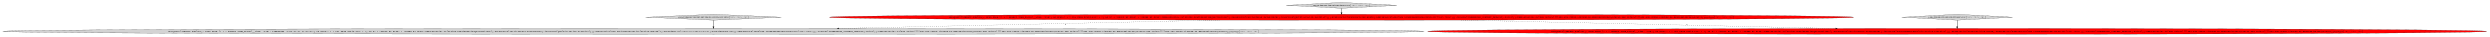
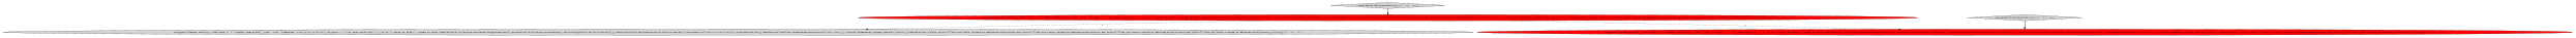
  digraph {
    fontname="Courier Prime"
    node [fillcolor=lightgray shape=diamond style=filled fontname="Courier Prime"]
    edge [style=bold fontname="Courier Prime"]
    n1 [label="testTimeseriesUsingTimeFloor['1', '0', '0']"]
    n2 [fillcolor=red label="testQuery(\"SELECT SUM(cnt), gran FROM (\" + \" SELECT TIME_FLOOR(__time, 'P1M') AS gran,\" + \" cnt FROM druid.foo\" + \") AS x\" + \"GROUP BY gran\" + \"ORDER BY gran\",ImmutableList.of(Druids.newTimeseriesQueryBuilder().dataSource(CalciteTests.DATASOURCE1).intervals(QSS(Filtration.eternity())).granularity(Granularities.MONTH).aggregators(AGGS(new LongSumAggregatorFactory(\"a0\",\"cnt\"))).context(TIMESERIES_CONTEXT_DEFAULT).build()),ImmutableList.of(new Object((((edu.fdu.CPPDG.tinypdg.pe.ExpressionInfo@9cac4c,new Object((((edu.fdu.CPPDG.tinypdg.pe.ExpressionInfo@9cac53))@@@3@@@['1', '0', '0']" shape=ellipse]
    n3 [label="testQuery(\"SELECT SUM(cnt), gran FROM (\" + \" SELECT TIME_FLOOR(__time, 'P1M', TIMESTAMP '1970-01-01 01:02:03') AS gran,\" + \" cnt FROM druid.foo\" + \") AS x\" + \"GROUP BY gran\" + \"ORDER BY gran\",ImmutableList.of(Druids.newTimeseriesQueryBuilder().dataSource(CalciteTests.DATASOURCE1).intervals(QSS(Filtration.eternity())).granularity(new PeriodGranularity(Period.months(1),DateTimes.of(\"1970-01-01T01:02:03\"),DateTimeZone.UTC)).aggregators(AGGS(new LongSumAggregatorFactory(\"a0\",\"cnt\"))).context(TIMESERIES_CONTEXT_DEFAULT).build()),ImmutableList.of(new Object((((edu.fdu.CPPDG.tinypdg.pe.ExpressionInfo@9cacde,new Object((((edu.fdu.CPPDG.tinypdg.pe.ExpressionInfo@9cace5,new Object((((edu.fdu.CPPDG.tinypdg.pe.ExpressionInfo@9cacec,new Object((((edu.fdu.CPPDG.tinypdg.pe.ExpressionInfo@9cacf3))@@@3@@@['0', '0', '1']" shape=ellipse]
-   n4 [label="testTimeseriesUsingTimeFloorWithOrigin['0', '0', '1']"]
    n5 [fillcolor=red label="testQuery(\"SELECT SUM(cnt), gran FROM (\" + \" SELECT TIME_FLOOR(__time, 'P1M') AS gran,\" + \" cnt FROM druid.foo\" + \") AS x\" + \"GROUP BY gran\" + \"ORDER BY gran\",ImmutableList.of(Druids.newTimeseriesQueryBuilder().dataSource(CalciteTests.DATASOURCE1).intervals(querySegmentSpec(Filtration.eternity())).granularity(Granularities.MONTH).aggregators(aggregators(new LongSumAggregatorFactory(\"a0\",\"cnt\"))).context(TIMESERIES_CONTEXT_DEFAULT).build()),ImmutableList.of(new Object((((edu.fdu.CPPDG.tinypdg.pe.ExpressionInfo@9cac90,new Object((((edu.fdu.CPPDG.tinypdg.pe.ExpressionInfo@9cac97))@@@3@@@['0', '1', '0']" shape=ellipse]
    n6 [label="testTimeseriesUsingTimeFloor['0', '1', '0']"]
    n1 -> n2
    n2 -> n3 [label=0 style=dashed]
    n2 -> n5 [label=0 style=dashed]
-   n4 -> n3
    n6 -> n5
  }
